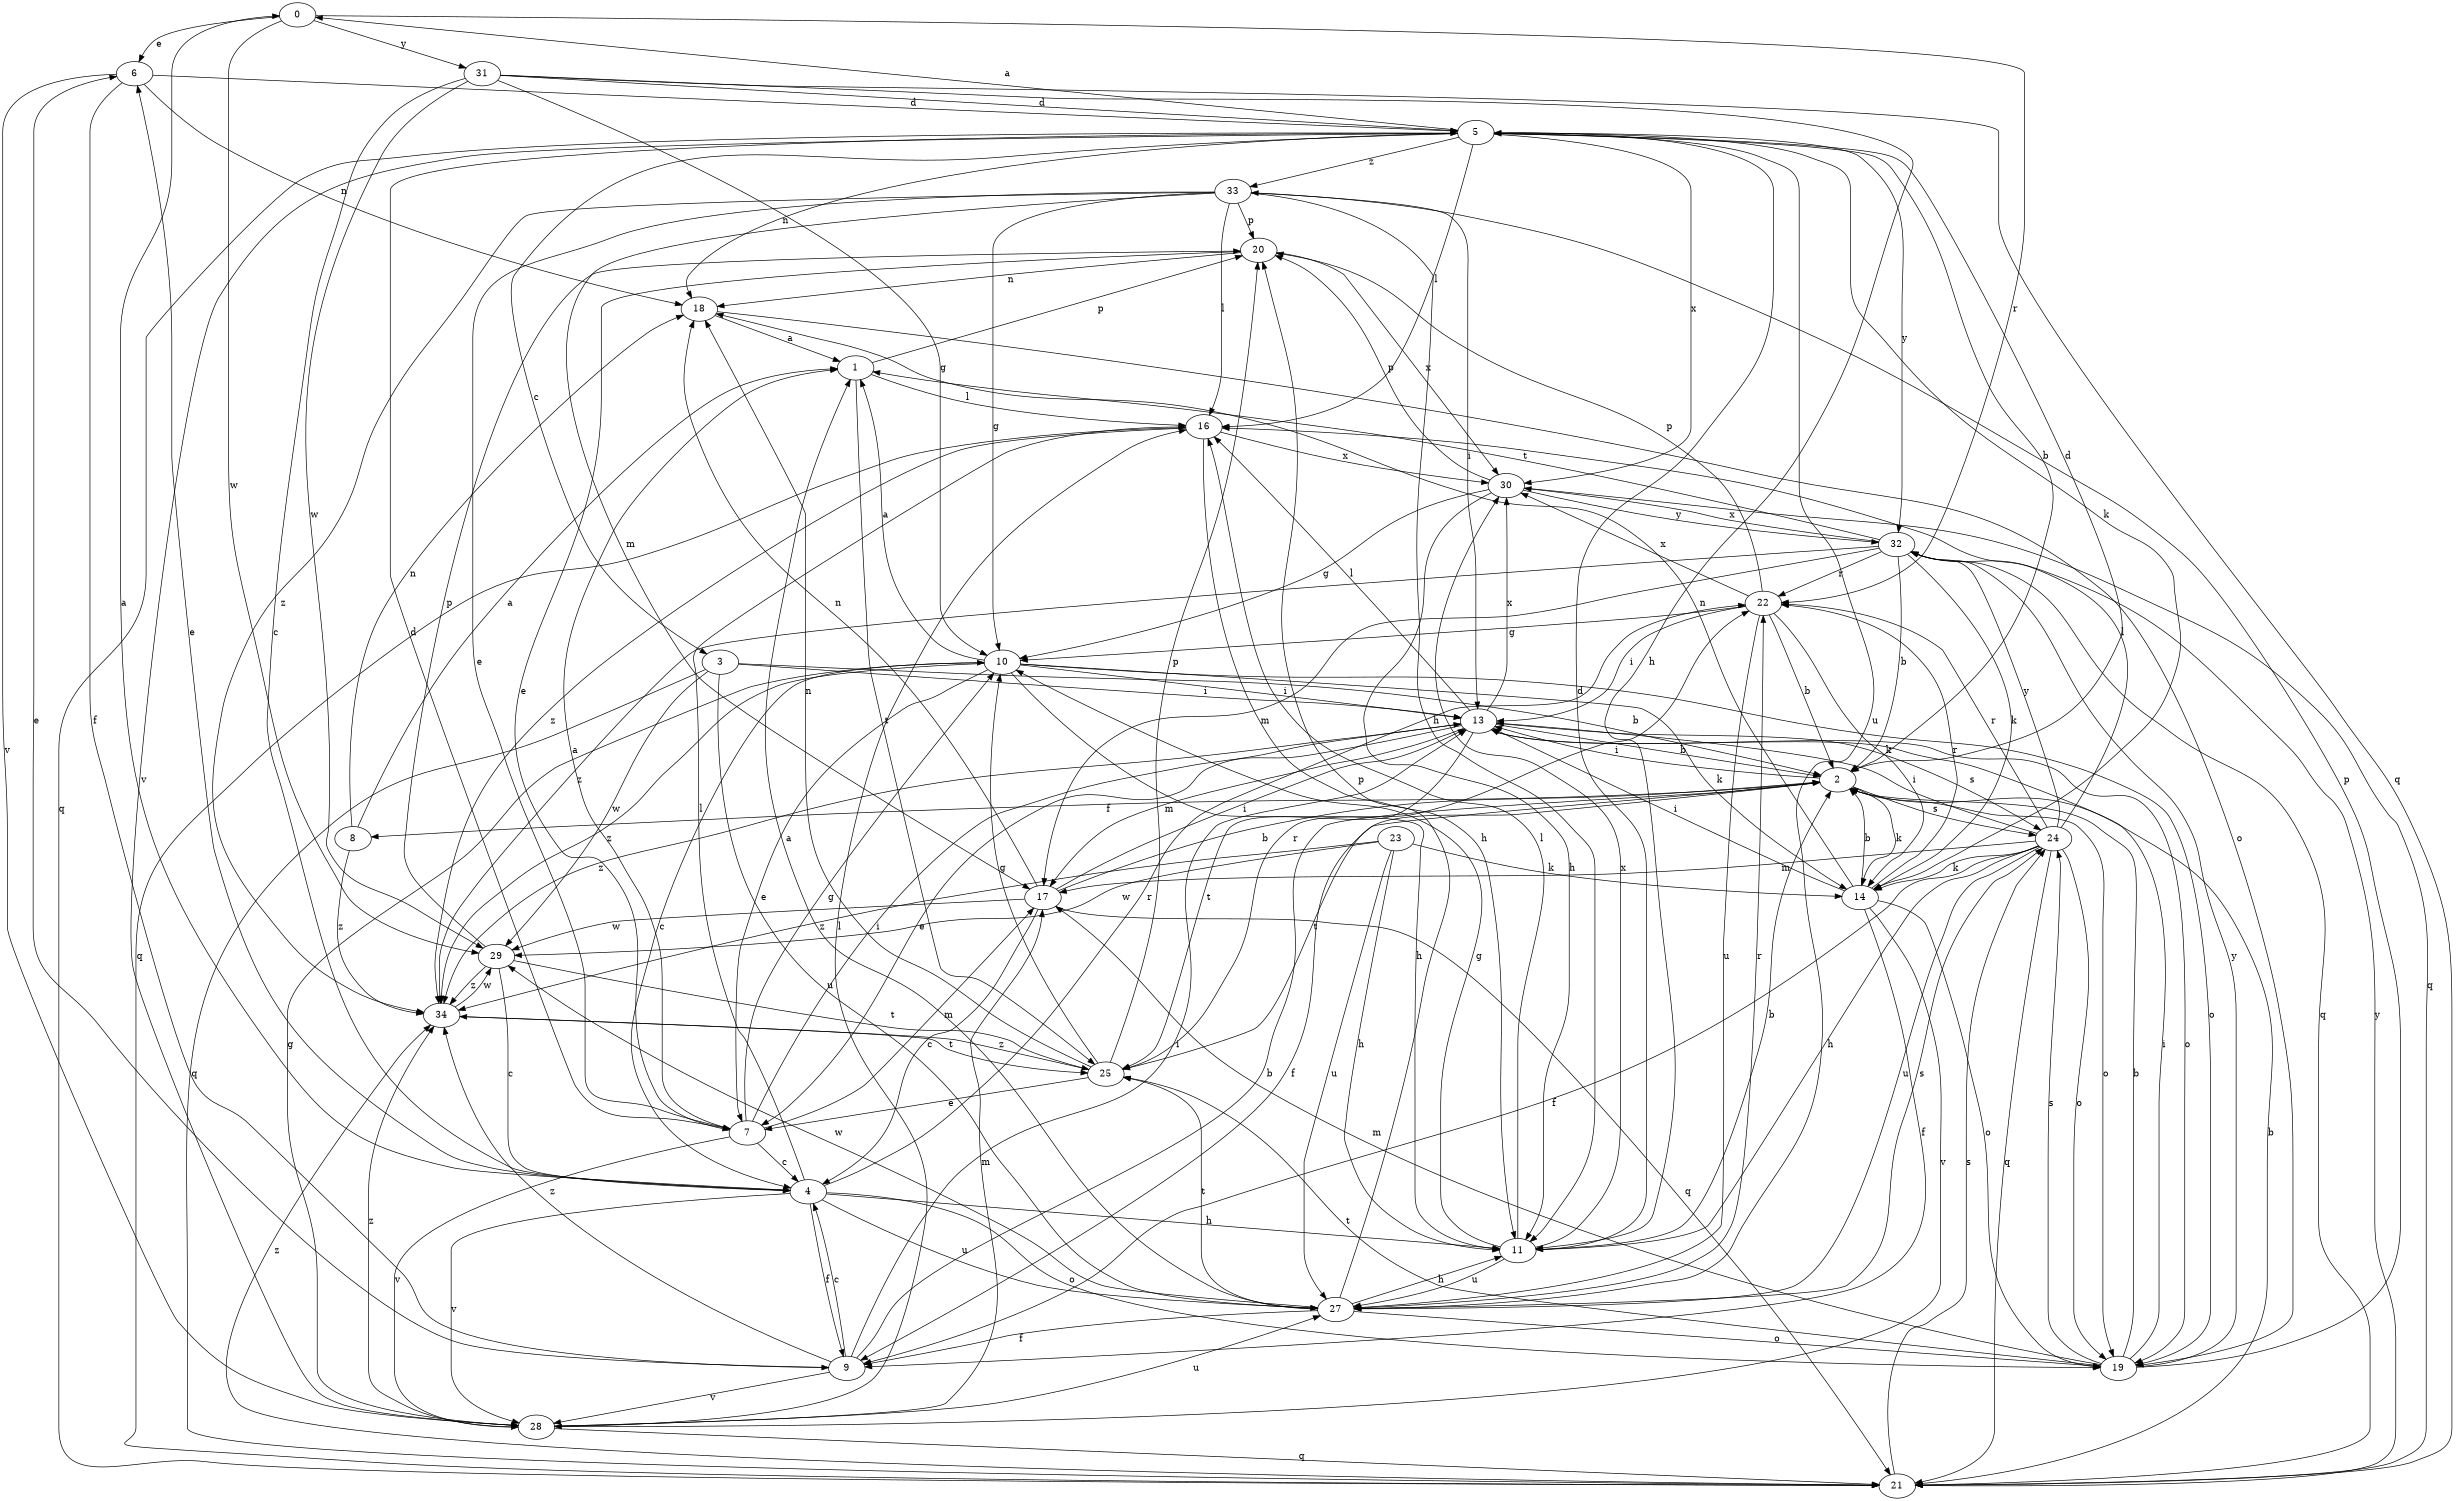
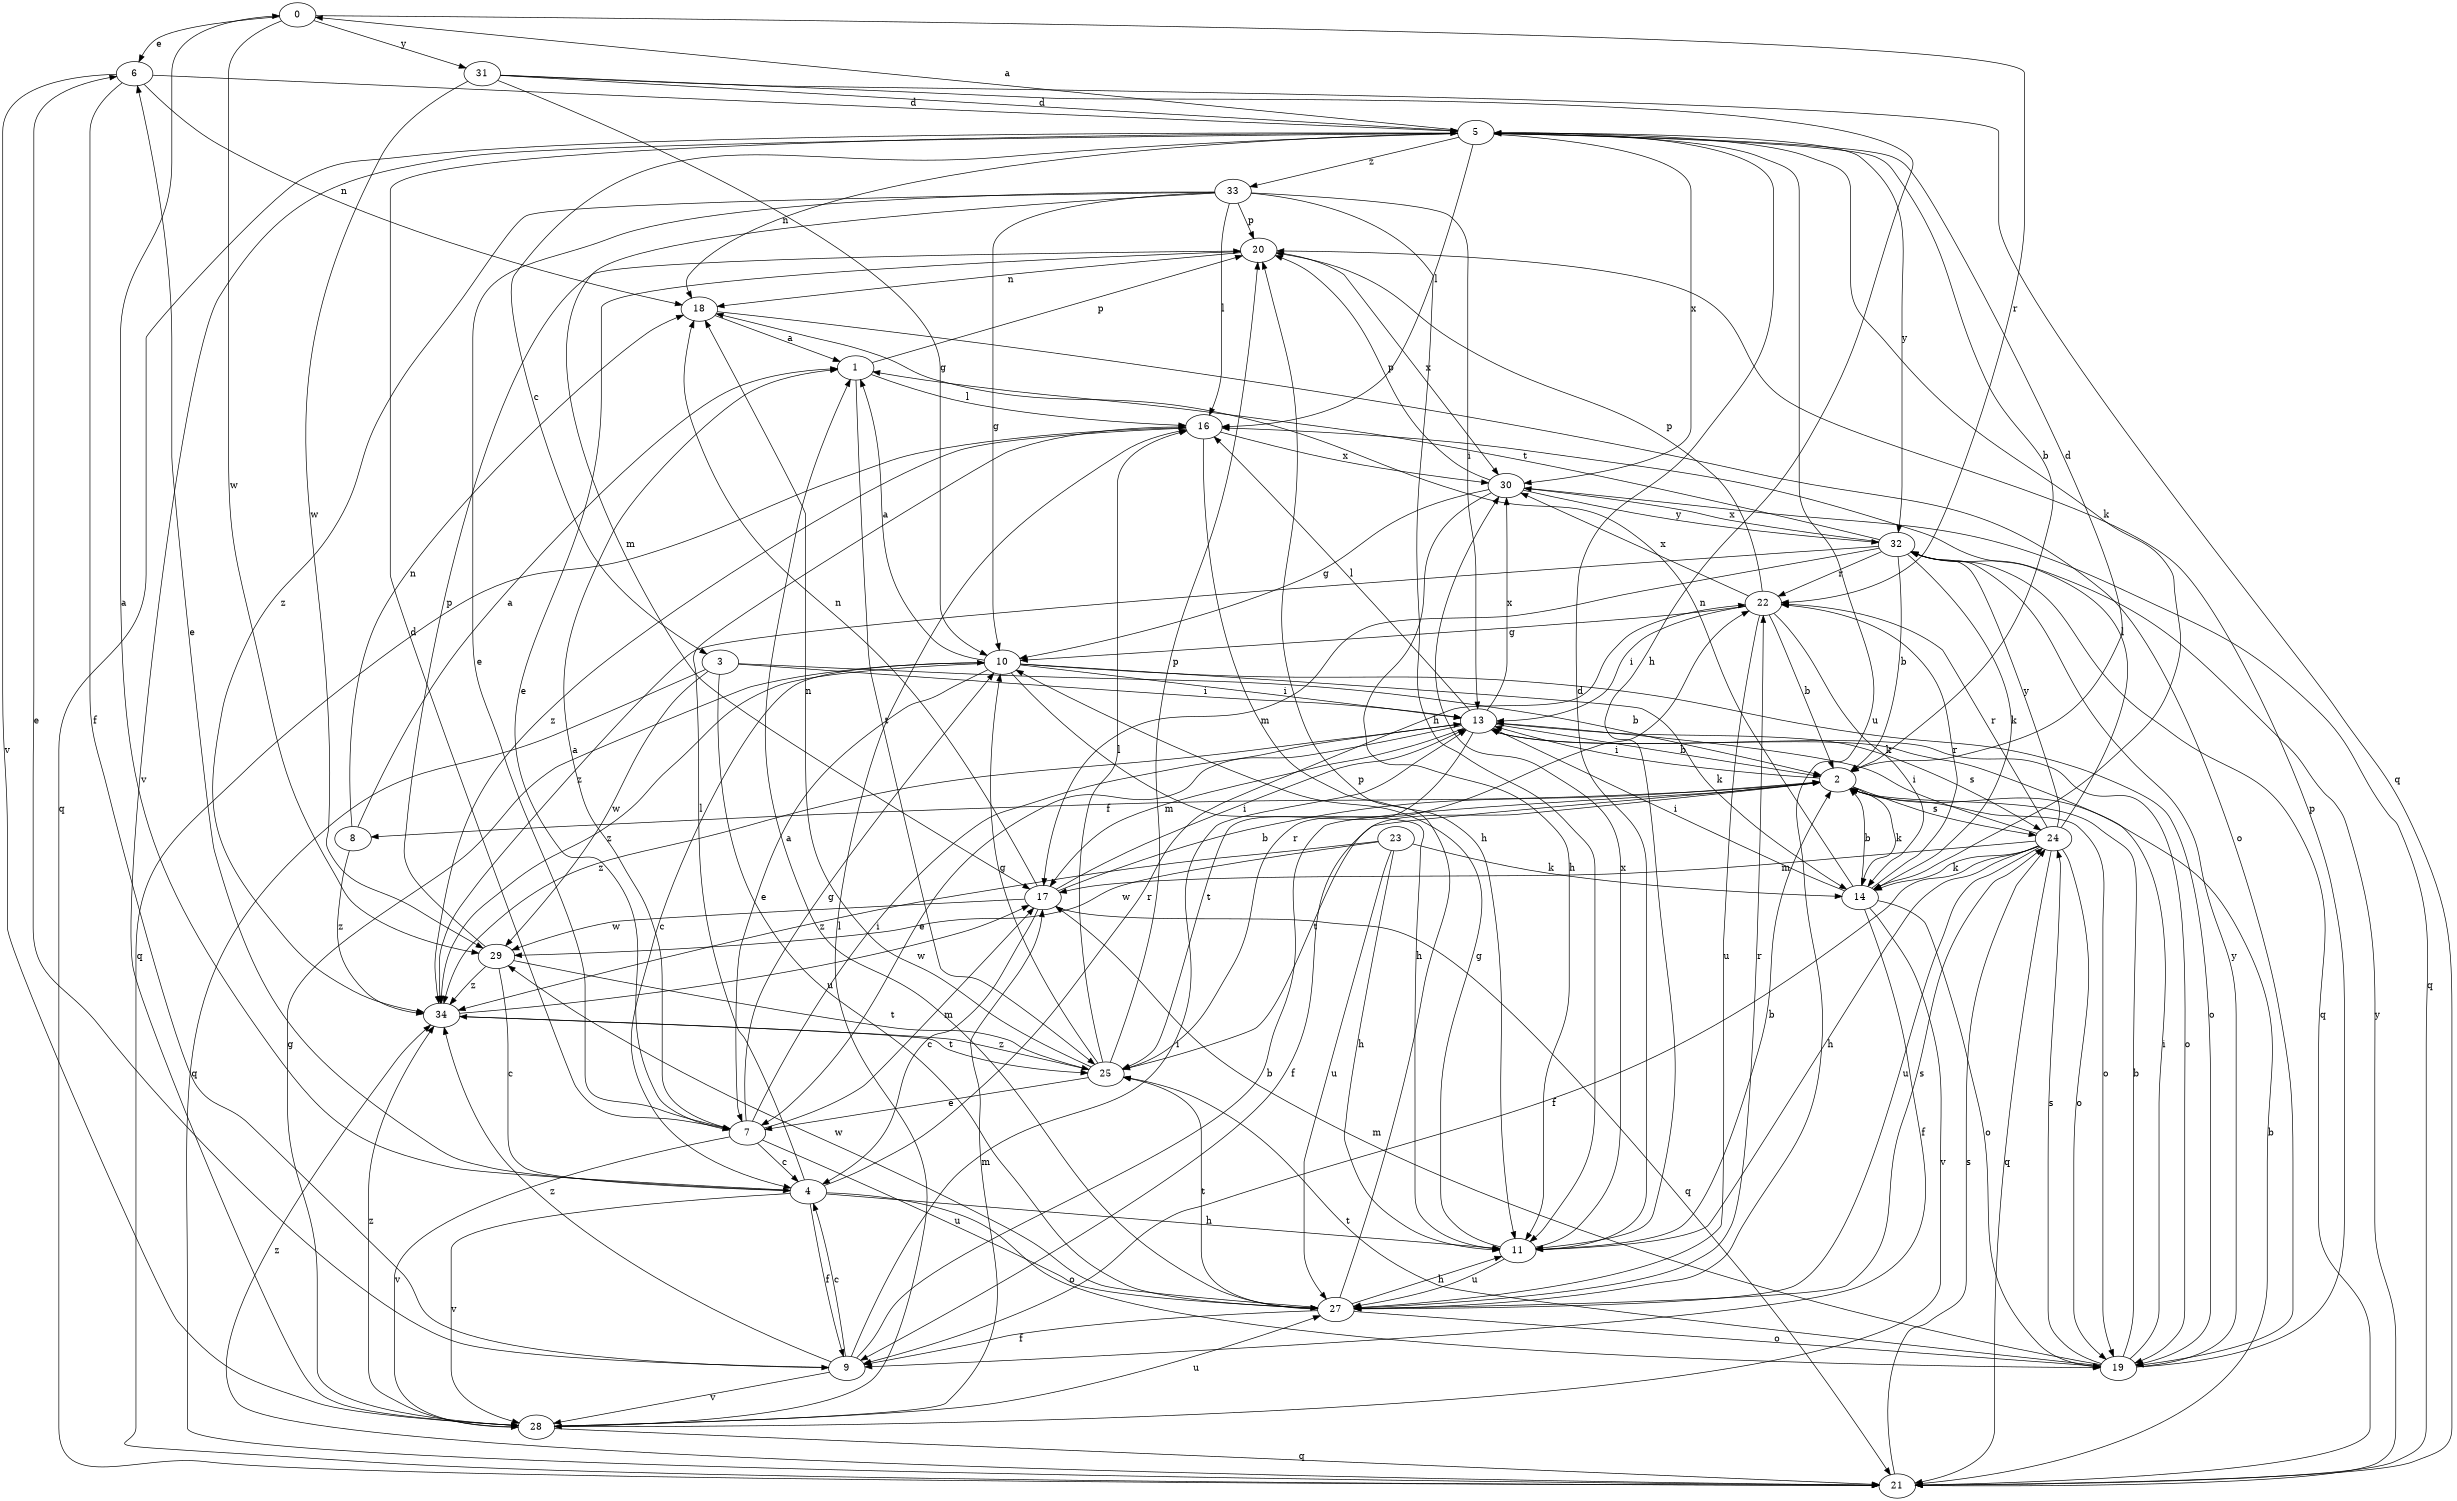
  strict digraph {
    0
    6
    22
    29
    31
    5
    9
    28
    18
    20
    2
    13
    14
    27
    30
    10
    25
    4
    34
    21
    11
    1
    16
    7
    8
    19
    24
    3
    32
    33
    17
    23
    0 -> 6 [label=e]
    0 -> 22 [label=r]
    0 -> 29 [label=w]
    0 -> 31 [label=y]
    6 -> 5 [label=d]
    6 -> 9 [label=f]
    6 -> 28 [label=v]
    6 -> 18 [label=n]
    22 -> 20 [label=p]
    22 -> 2 [label=b]
    22 -> 13 [label=i]
    22 -> 14 [label=k]
    22 -> 27 [label=u]
    22 -> 30 [label=x]
    22 -> 10 [label=g]
    29 -> 20 [label=p]
    29 -> 25 [label=t]
    29 -> 4 [label=c]
    29 -> 34 [label=z]
    31 -> 29 [label=w]
    31 -> 5 [label=d]
    31 -> 10 [label=g]
-   31 -> 4 [label=c]
    31 -> 21 [label=q]
    31 -> 11 [label=h]
    5 -> 0 [label=a]
    5 -> 28 [label=v]
    5 -> 18 [label=n]
    5 -> 2 [label=b]
    5 -> 14 [label=k]
    5 -> 27 [label=u]
    5 -> 30 [label=x]
    5 -> 21 [label=q]
    5 -> 16 [label=l]
    5 -> 3 [label=c]
    5 -> 32 [label=y]
    5 -> 33 [label=z]
    9 -> 6 [label=e]
    9 -> 28 [label=v]
    9 -> 2 [label=b]
    9 -> 13 [label=i]
    9 -> 4 [label=c]
    9 -> 34 [label=z]
    28 -> 27 [label=u]
    28 -> 10 [label=g]
    28 -> 34 [label=z]
    28 -> 21 [label=q]
    28 -> 16 [label=l]
    28 -> 17 [label=m]
    18 -> 1 [label=a]
    18 -> 19 [label=o]
    20 -> 18 [label=n]
    20 -> 30 [label=x]
    20 -> 7 [label=e]
    2 -> 5 [label=d]
    2 -> 9 [label=f]
    2 -> 13 [label=i]
    2 -> 14 [label=k]
    2 -> 25 [label=t]
    2 -> 8 [label=f]
    2 -> 19 [label=o]
    2 -> 24 [label=s]
    13 -> 2 [label=b]
    13 -> 30 [label=x]
    13 -> 25 [label=t]
    13 -> 34 [label=z]
    13 -> 16 [label=l]
    13 -> 7 [label=e]
    13 -> 19 [label=o]
    13 -> 24 [label=s]
    13 -> 17 [label=m]
    14 -> 22 [label=r]
    14 -> 9 [label=f]
    14 -> 28 [label=v]
    14 -> 18 [label=n]
    14 -> 2 [label=b]
    14 -> 13 [label=i]
    14 -> 19 [label=o]
    27 -> 22 [label=r]
    27 -> 29 [label=w]
    27 -> 9 [label=f]
    27 -> 20 [label=p]
    27 -> 25 [label=t]
    27 -> 11 [label=h]
    27 -> 1 [label=a]
    27 -> 19 [label=o]
    27 -> 24 [label=s]
    30 -> 20 [label=p]
    30 -> 10 [label=g]
    30 -> 21 [label=q]
    30 -> 11 [label=h]
    30 -> 32 [label=y]
    10 -> 13 [label=i]
    10 -> 14 [label=k]
    10 -> 4 [label=c]
    10 -> 34 [label=z]
    10 -> 11 [label=h]
    10 -> 1 [label=a]
    10 -> 7 [label=e]
    10 -> 19 [label=o]
    25 -> 22 [label=r]
    25 -> 18 [label=n]
    25 -> 20 [label=p]
    25 -> 10 [label=g]
    25 -> 34 [label=z]
    25 -> 7 [label=e]
    4 -> 0 [label=a]
    4 -> 6 [label=e]
    4 -> 22 [label=r]
    4 -> 9 [label=f]
    4 -> 28 [label=v]
-   4 -> 27 [label=u]
+   7 -> 27 [label=u]
    4 -> 11 [label=h]
    4 -> 16 [label=l]
    4 -> 19 [label=o]
-   34 -> 29 [label=w]
+   34 -> 17 [label=w]
    34 -> 25 [label=t]
    21 -> 2 [label=b]
    21 -> 34 [label=z]
    21 -> 24 [label=s]
    21 -> 32 [label=y]
    11 -> 5 [label=d]
    11 -> 2 [label=b]
    11 -> 27 [label=u]
    11 -> 30 [label=x]
    11 -> 10 [label=g]
-   11 -> 16 [label=l]
+   25 -> 16 [label=l]
    1 -> 20 [label=p]
    1 -> 25 [label=t]
    1 -> 16 [label=l]
    16 -> 30 [label=x]
    16 -> 34 [label=z]
    16 -> 21 [label=q]
    16 -> 11 [label=h]
    7 -> 5 [label=d]
    7 -> 28 [label=v]
    7 -> 13 [label=i]
    7 -> 10 [label=g]
    7 -> 4 [label=c]
    7 -> 1 [label=a]
    7 -> 17 [label=m]
    8 -> 18 [label=n]
    8 -> 34 [label=z]
    8 -> 1 [label=a]
-   19 -> 33 [label=p]
+   19 -> 20 [label=p]
    19 -> 2 [label=b]
    19 -> 13 [label=i]
    19 -> 25 [label=t]
    19 -> 24 [label=s]
    19 -> 32 [label=y]
    19 -> 17 [label=m]
    24 -> 22 [label=r]
    24 -> 9 [label=f]
    24 -> 13 [label=i]
    24 -> 14 [label=k]
    24 -> 27 [label=u]
    24 -> 21 [label=q]
    24 -> 11 [label=h]
    24 -> 16 [label=l]
    24 -> 19 [label=o]
    24 -> 32 [label=y]
    24 -> 17 [label=m]
    3 -> 29 [label=w]
    3 -> 2 [label=b]
    3 -> 13 [label=i]
    3 -> 27 [label=u]
    3 -> 21 [label=q]
    32 -> 22 [label=r]
    32 -> 2 [label=b]
    32 -> 14 [label=k]
    32 -> 30 [label=x]
    32 -> 34 [label=z]
    32 -> 21 [label=q]
    32 -> 1 [label=t]
    32 -> 17 [label=m]
    33 -> 20 [label=p]
    33 -> 13 [label=i]
    33 -> 10 [label=g]
    33 -> 34 [label=z]
    33 -> 11 [label=h]
    33 -> 16 [label=l]
    33 -> 7 [label=e]
    33 -> 17 [label=m]
    17 -> 29 [label=w]
    17 -> 18 [label=n]
    17 -> 2 [label=b]
    17 -> 13 [label=i]
    17 -> 4 [label=c]
    17 -> 21 [label=q]
    23 -> 29 [label=w]
    23 -> 14 [label=k]
    23 -> 27 [label=u]
    23 -> 34 [label=z]
    23 -> 11 [label=h]
  }
